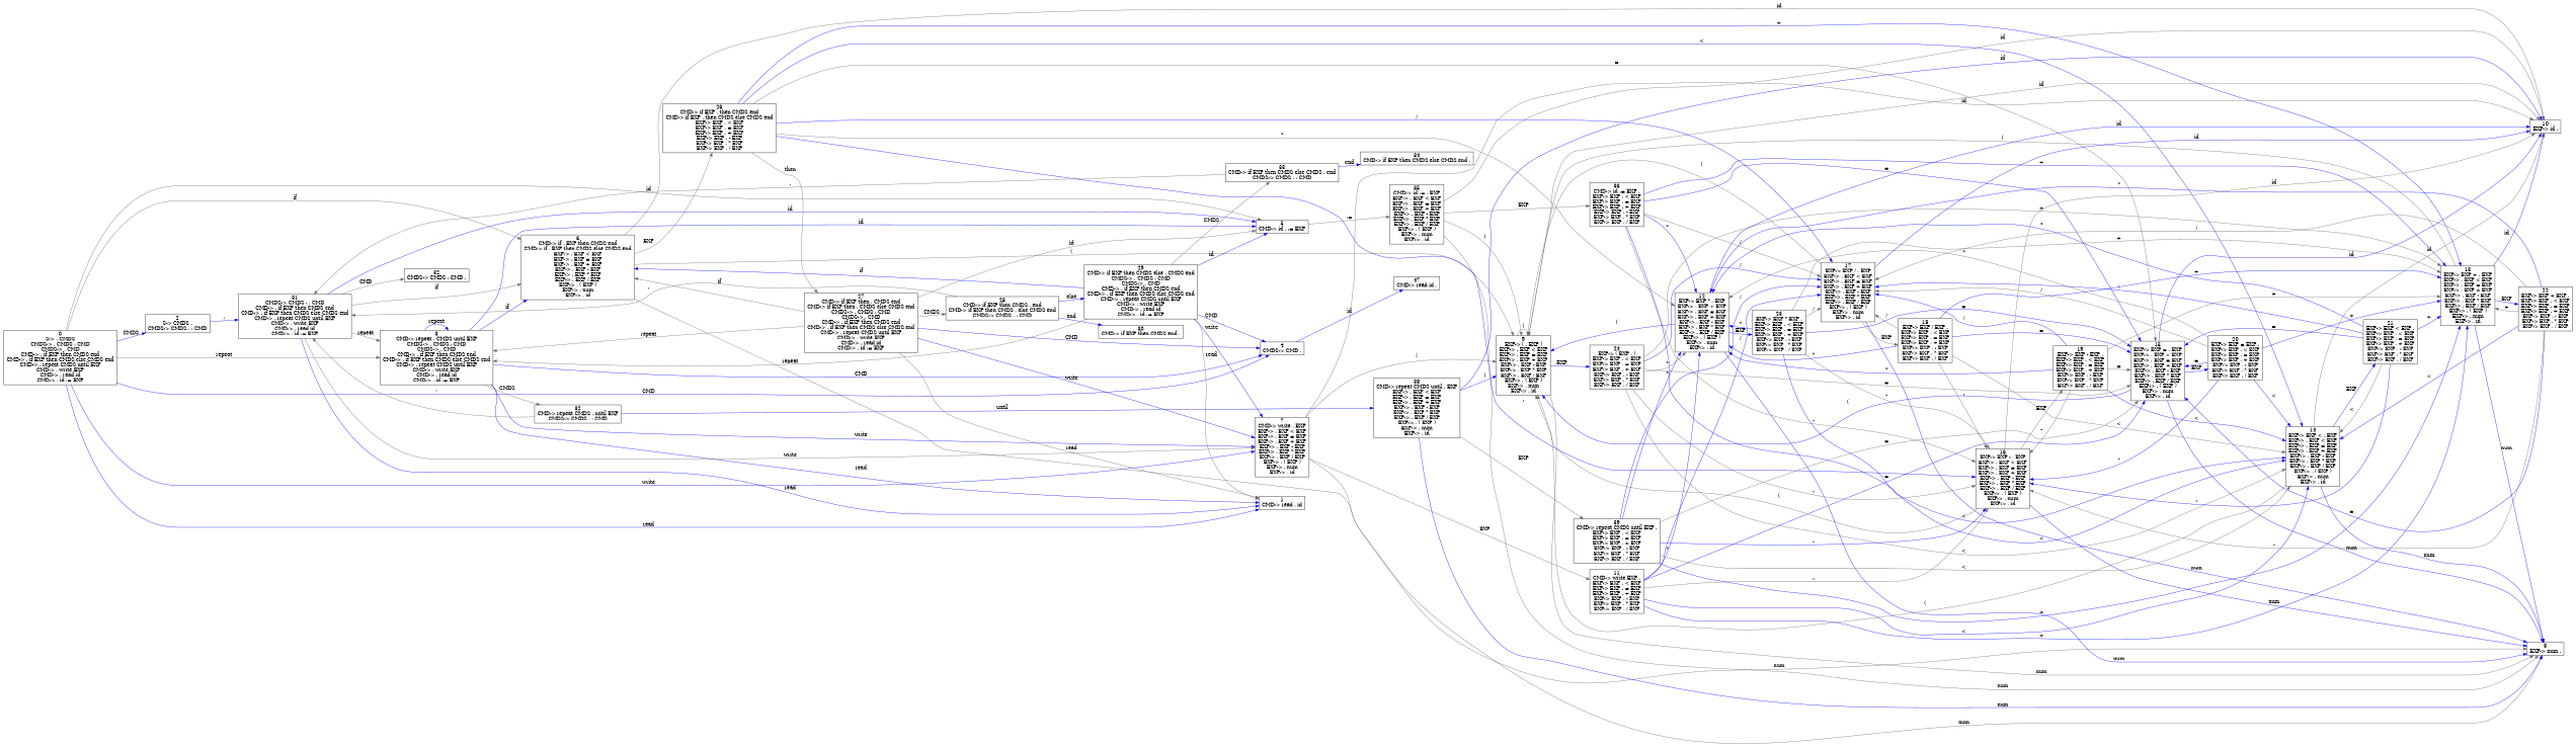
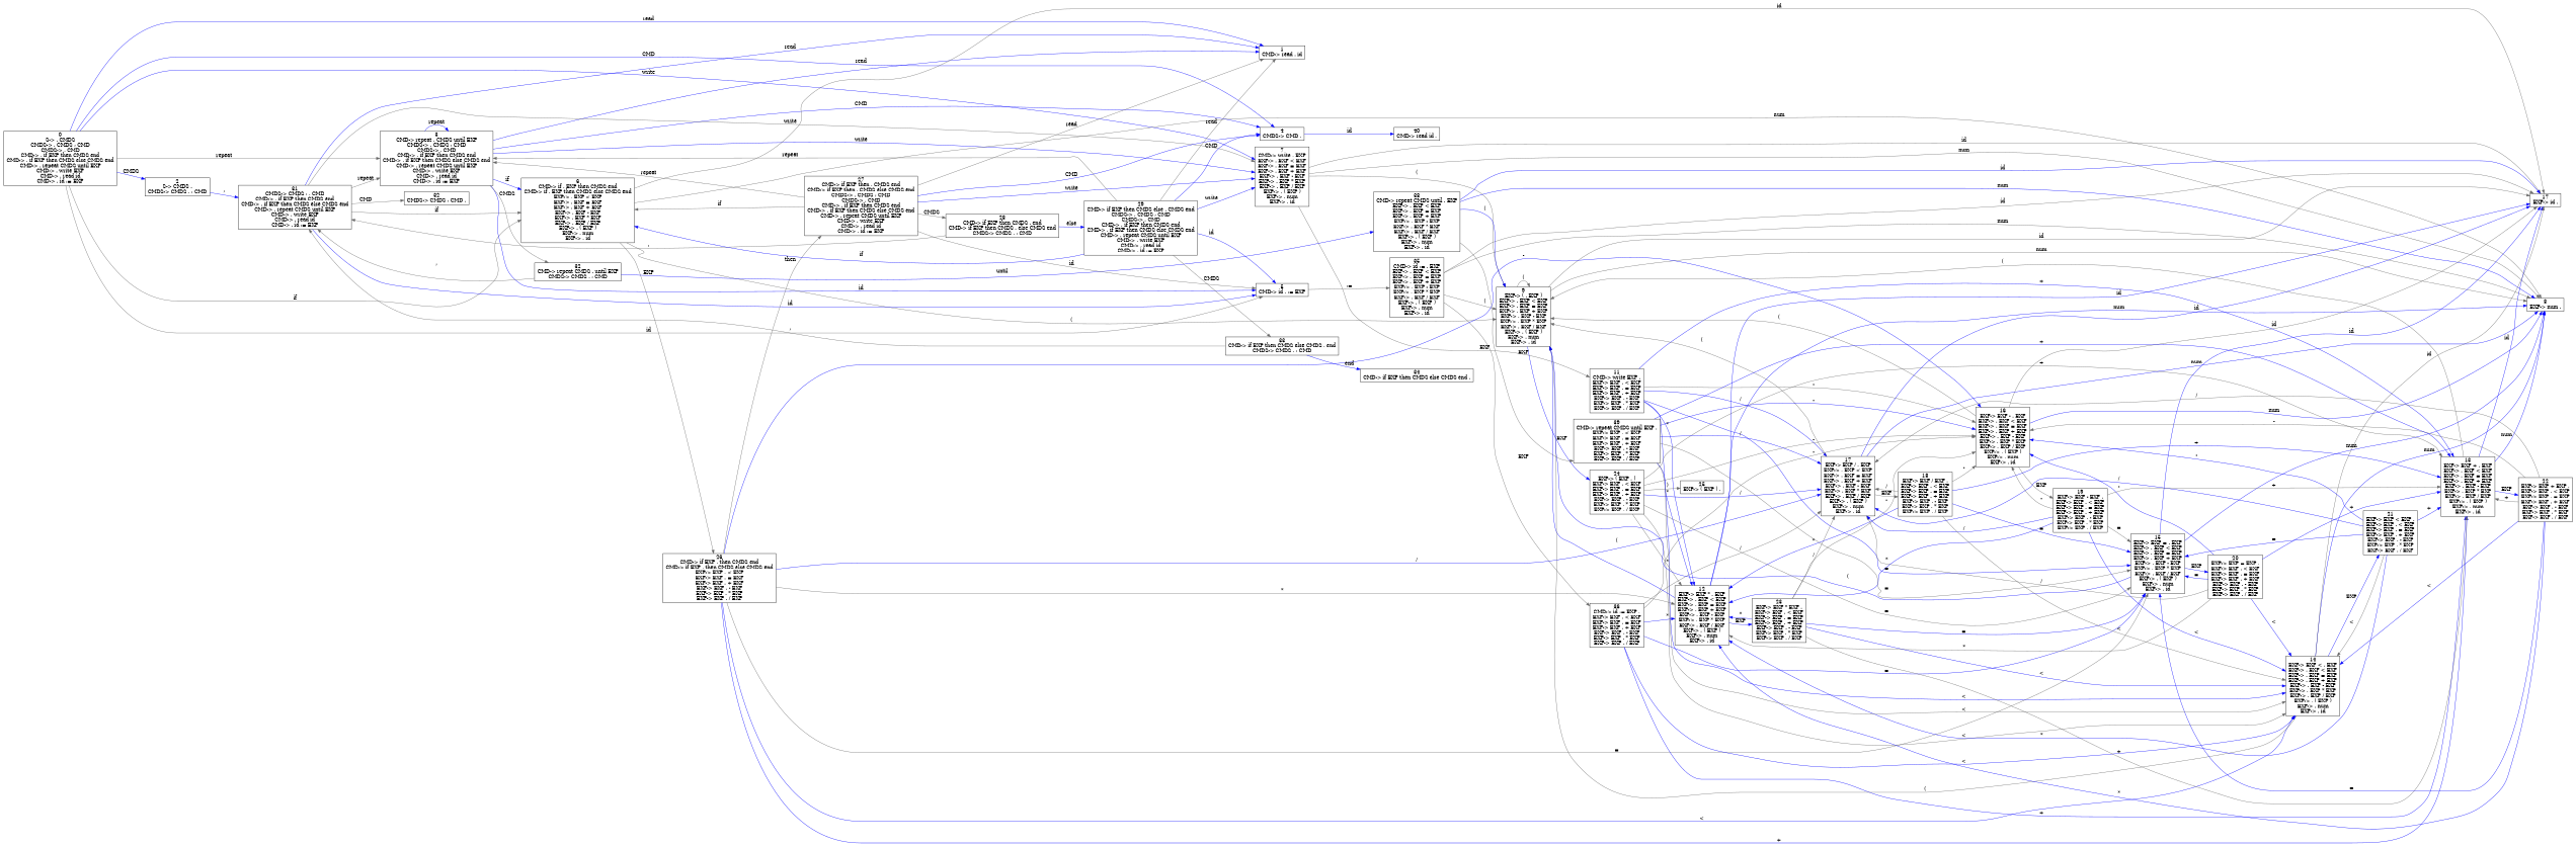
  digraph {
    rankdir=LR
    node [shape=box]
    edge [color=blue]
    n1 [label="0\nS-> . CMDS\nCMDS-> . CMDS ; CMD\nCMDS-> . CMD\nCMD-> . if EXP then CMDS end\nCMD-> . if EXP then CMDS else CMDS end\nCMD-> . repeat CMDS until EXP\nCMD-> . write EXP\nCMD-> . read id\nCMD-> . id := EXP\n"]
    n2 [label="1\nCMD-> read . id\n"]
    n3 [label="2\nS-> CMDS .\nCMDS-> CMDS . ; CMD\n"]
    n4 [label="3\nCMD-> repeat . CMDS until EXP\nCMDS-> . CMDS ; CMD\nCMDS-> . CMD\nCMD-> . if EXP then CMDS end\nCMD-> . if EXP then CMDS else CMDS end\nCMD-> . repeat CMDS until EXP\nCMD-> . write EXP\nCMD-> . read id\nCMD-> . id := EXP\n"]
    n5 [label="4\nCMDS-> CMD .\n"]
    n6 [label="5\nCMD-> id . := EXP\n"]
    n7 [label="6\nCMD-> if . EXP then CMDS end\nCMD-> if . EXP then CMDS else CMDS end\nEXP-> . EXP < EXP\nEXP-> . EXP = EXP\nEXP-> . EXP + EXP\nEXP-> . EXP - EXP\nEXP-> . EXP * EXP\nEXP-> . EXP / EXP\nEXP-> . ( EXP )\nEXP-> . num\nEXP-> . id\n"]
    n8 [label="7\nCMD-> write . EXP\nEXP-> . EXP < EXP\nEXP-> . EXP = EXP\nEXP-> . EXP + EXP\nEXP-> . EXP - EXP\nEXP-> . EXP * EXP\nEXP-> . EXP / EXP\nEXP-> . ( EXP )\nEXP-> . num\nEXP-> . id\n"]
    n9 [label="31\nCMDS-> CMDS ; . CMD\nCMD-> . if EXP then CMDS end\nCMD-> . if EXP then CMDS else CMDS end\nCMD-> . repeat CMDS until EXP\nCMD-> . write EXP\nCMD-> . read id\nCMD-> . id := EXP\n"]
    n10 [label="32\nCMD-> repeat CMDS . until EXP\nCMDS-> CMDS . ; CMD\n"]
-   n11 [label="47\nCMD-> read id .\n"]
+   n11 [label="40\nCMD-> read id .\n"]
    n12 [label="35\nCMD-> id := . EXP\nEXP-> . EXP < EXP\nEXP-> . EXP = EXP\nEXP-> . EXP + EXP\nEXP-> . EXP - EXP\nEXP-> . EXP * EXP\nEXP-> . EXP / EXP\nEXP-> . ( EXP )\nEXP-> . num\nEXP-> . id\n"]
    n13 [label="8\nEXP-> num .\n"]
    n14 [label="9\nEXP-> ( . EXP )\nEXP-> . EXP < EXP\nEXP-> . EXP = EXP\nEXP-> . EXP + EXP\nEXP-> . EXP - EXP\nEXP-> . EXP * EXP\nEXP-> . EXP / EXP\nEXP-> . ( EXP )\nEXP-> . num\nEXP-> . id\n"]
-   n15 [label="10\nEXP-> id .\n"]
+   n15 [label="17\nEXP-> id .\n"]
    n16 [label="26\nCMD-> if EXP . then CMDS end\nCMD-> if EXP . then CMDS else CMDS end\nEXP-> EXP . < EXP\nEXP-> EXP . = EXP\nEXP-> EXP . + EXP\nEXP-> EXP . - EXP\nEXP-> EXP . * EXP\nEXP-> EXP . / EXP\n"]
    n17 [label="11\nCMD-> write EXP .\nEXP-> EXP . < EXP\nEXP-> EXP . = EXP\nEXP-> EXP . + EXP\nEXP-> EXP . - EXP\nEXP-> EXP . * EXP\nEXP-> EXP . / EXP\n"]
    n18 [label="32\nCMDS-> CMDS ; CMD .\n"]
    n19 [label="38\nCMD-> repeat CMDS until . EXP\nEXP-> . EXP < EXP\nEXP-> . EXP = EXP\nEXP-> . EXP + EXP\nEXP-> . EXP - EXP\nEXP-> . EXP * EXP\nEXP-> . EXP / EXP\nEXP-> . ( EXP )\nEXP-> . num\nEXP-> . id\n"]
    n20 [label="36\nCMD-> id := EXP .\nEXP-> EXP . < EXP\nEXP-> EXP . = EXP\nEXP-> EXP . + EXP\nEXP-> EXP . - EXP\nEXP-> EXP . * EXP\nEXP-> EXP . / EXP\n"]
    n21 [label="24\nEXP-> ( EXP . )\nEXP-> EXP . < EXP\nEXP-> EXP . = EXP\nEXP-> EXP . + EXP\nEXP-> EXP . - EXP\nEXP-> EXP . * EXP\nEXP-> EXP . / EXP\n"]
    n22 [label="12\nEXP-> EXP * . EXP\nEXP-> . EXP < EXP\nEXP-> . EXP = EXP\nEXP-> . EXP + EXP\nEXP-> . EXP - EXP\nEXP-> . EXP * EXP\nEXP-> . EXP / EXP\nEXP-> . ( EXP )\nEXP-> . num\nEXP-> . id\n"]
    n23 [label="13\nEXP-> EXP + . EXP\nEXP-> . EXP < EXP\nEXP-> . EXP = EXP\nEXP-> . EXP + EXP\nEXP-> . EXP - EXP\nEXP-> . EXP * EXP\nEXP-> . EXP / EXP\nEXP-> . ( EXP )\nEXP-> . num\nEXP-> . id\n"]
    n24 [label="14\nEXP-> EXP < . EXP\nEXP-> . EXP < EXP\nEXP-> . EXP = EXP\nEXP-> . EXP + EXP\nEXP-> . EXP - EXP\nEXP-> . EXP * EXP\nEXP-> . EXP / EXP\nEXP-> . ( EXP )\nEXP-> . num\nEXP-> . id\n"]
    n25 [label="15\nEXP-> EXP = . EXP\nEXP-> . EXP < EXP\nEXP-> . EXP = EXP\nEXP-> . EXP + EXP\nEXP-> . EXP - EXP\nEXP-> . EXP * EXP\nEXP-> . EXP / EXP\nEXP-> . ( EXP )\nEXP-> . num\nEXP-> . id\n"]
    n26 [label="16\nEXP-> EXP - . EXP\nEXP-> . EXP < EXP\nEXP-> . EXP = EXP\nEXP-> . EXP + EXP\nEXP-> . EXP - EXP\nEXP-> . EXP * EXP\nEXP-> . EXP / EXP\nEXP-> . ( EXP )\nEXP-> . num\nEXP-> . id\n"]
    n27 [label="17\nEXP-> EXP / . EXP\nEXP-> . EXP < EXP\nEXP-> . EXP = EXP\nEXP-> . EXP + EXP\nEXP-> . EXP - EXP\nEXP-> . EXP * EXP\nEXP-> . EXP / EXP\nEXP-> . ( EXP )\nEXP-> . num\nEXP-> . id\n"]
    n28 [label="27\nCMD-> if EXP then . CMDS end\nCMD-> if EXP then . CMDS else CMDS end\nCMDS-> . CMDS ; CMD\nCMDS-> . CMD\nCMD-> . if EXP then CMDS end\nCMD-> . if EXP then CMDS else CMDS end\nCMD-> . repeat CMDS until EXP\nCMD-> . write EXP\nCMD-> . read id\nCMD-> . id := EXP\n"]
+   n29 [label="25\nEXP-> ( EXP ) .\n"]
    n30 [label="23\nEXP-> EXP * EXP .\nEXP-> EXP . < EXP\nEXP-> EXP . = EXP\nEXP-> EXP . + EXP\nEXP-> EXP . - EXP\nEXP-> EXP . * EXP\nEXP-> EXP . / EXP\n"]
    n31 [label="22\nEXP-> EXP + EXP .\nEXP-> EXP . < EXP\nEXP-> EXP . = EXP\nEXP-> EXP . + EXP\nEXP-> EXP . - EXP\nEXP-> EXP . * EXP\nEXP-> EXP . / EXP\n"]
    n32 [label="21\nEXP-> EXP < EXP .\nEXP-> EXP . < EXP\nEXP-> EXP . = EXP\nEXP-> EXP . + EXP\nEXP-> EXP . - EXP\nEXP-> EXP . * EXP\nEXP-> EXP . / EXP\n"]
    n33 [label="20\nEXP-> EXP = EXP .\nEXP-> EXP . < EXP\nEXP-> EXP . = EXP\nEXP-> EXP . + EXP\nEXP-> EXP . - EXP\nEXP-> EXP . * EXP\nEXP-> EXP . / EXP\n"]
    n34 [label="19\nEXP-> EXP - EXP .\nEXP-> EXP . < EXP\nEXP-> EXP . = EXP\nEXP-> EXP . + EXP\nEXP-> EXP . - EXP\nEXP-> EXP . * EXP\nEXP-> EXP . / EXP\n"]
    n35 [label="18\nEXP-> EXP / EXP .\nEXP-> EXP . < EXP\nEXP-> EXP . = EXP\nEXP-> EXP . + EXP\nEXP-> EXP . - EXP\nEXP-> EXP . * EXP\nEXP-> EXP . / EXP\n"]
    n36 [label="28\nCMD-> if EXP then CMDS . end\nCMD-> if EXP then CMDS . else CMDS end\nCMDS-> CMDS . ; CMD\n"]
    n37 [label="29\nCMD-> if EXP then CMDS else . CMDS end\nCMDS-> . CMDS ; CMD\nCMDS-> . CMD\nCMD-> . if EXP then CMDS end\nCMD-> . if EXP then CMDS else CMDS end\nCMD-> . repeat CMDS until EXP\nCMD-> . write EXP\nCMD-> . read id\nCMD-> . id := EXP\n"]
-   n38 [label="30\nCMD-> if EXP then CMDS end .\n"]
    n39 [label="33\nCMD-> if EXP then CMDS else CMDS . end\nCMDS-> CMDS . ; CMD\n"]
    n40 [label="34\nCMD-> if EXP then CMDS else CMDS end .\n"]
    n41 [label="39\nCMD-> repeat CMDS until EXP .\nEXP-> EXP . < EXP\nEXP-> EXP . = EXP\nEXP-> EXP . + EXP\nEXP-> EXP . - EXP\nEXP-> EXP . * EXP\nEXP-> EXP . / EXP\n"]
    n1 -> n2 [label=read]
    n1 -> n3 [label=CMDS]
    n1 -> n4 [color=gray40 label=repeat]
    n1 -> n5 [label=CMD]
    n1 -> n6 [color=gray40 label=id]
    n1 -> n7 [color=gray40 label=if]
    n1 -> n8 [label=write]
    n3 -> n9 [label=";"]
    n4 -> n2 [label=read]
    n4 -> n4 [label=repeat]
    n4 -> n5 [label=CMD]
    n4 -> n6 [label=id]
    n4 -> n7 [label=if]
    n4 -> n8 [label=write]
    n4 -> n10 [color=gray40 label=CMDS]
    n5 -> n11 [label=id]
    n6 -> n12 [color=gray40 label=":="]
    n7 -> n13 [color=gray40 label=num]
    n7 -> n14 [color=gray40 label="("]
    n7 -> n15 [color=gray40 label=id]
    n7 -> n16 [color=gray40 label=EXP]
    n8 -> n13 [color=gray40 label=num]
    n8 -> n14 [color=gray40 label="("]
    n8 -> n15 [color=gray40 label=id]
    n8 -> n17 [color=gray40 label=EXP]
    n9 -> n2 [label=read]
    n9 -> n4 [color=gray40 label=repeat]
    n9 -> n6 [label=id]
    n9 -> n7 [color=gray40 label=if]
    n9 -> n8 [color=gray40 label=write]
    n9 -> n18 [color=gray40 label=CMD]
    n10 -> n9 [color=gray40 label=";"]
    n10 -> n19 [label=until]
    n12 -> n13 [color=gray40 label=num]
    n12 -> n14 [color=gray40 label="("]
    n12 -> n15 [color=gray40 label=id]
    n12 -> n20 [color=gray40 label=EXP]
    n14 -> n13 [color=gray40 label=num]
    n14 -> n14 [color=gray40 label="("]
    n14 -> n15 [color=gray40 label=id]
    n14 -> n21 [label=EXP]
    n16 -> n22 [color=gray40 label="*"]
    n16 -> n23 [label="+"]
    n16 -> n24 [label="<"]
    n16 -> n25 [color=gray40 label="="]
    n16 -> n26 [label="-"]
    n16 -> n27 [label="/"]
    n16 -> n28 [color=gray40 label=then]
    n17 -> n22 [label="*"]
    n17 -> n23 [label="+"]
    n17 -> n24 [label="<"]
    n17 -> n25 [label="="]
    n17 -> n26 [color=gray40 label="-"]
    n17 -> n27 [label="/"]
    n19 -> n13 [label=num]
    n19 -> n14 [label="("]
    n19 -> n15 [label=id]
    n19 -> n41 [color=gray40 label=EXP]
    n20 -> n22 [label="*"]
    n20 -> n23 [label="+"]
    n20 -> n24 [label="<"]
    n20 -> n25 [label="="]
    n20 -> n26 [color=gray40 label="-"]
    n20 -> n27 [color=gray40 label="/"]
    n21 -> n22 [color=gray40 label="*"]
    n21 -> n23 [color=gray40 label="+"]
    n21 -> n24 [color=gray40 label="<"]
    n21 -> n25 [color=gray40 label="="]
    n21 -> n26 [color=gray40 label="-"]
    n21 -> n27 [label="/"]
+   n21 -> n29 [color=gray40 label=")"]
    n22 -> n13 [label=num]
    n22 -> n14 [label="("]
    n22 -> n15 [label=id]
    n22 -> n30 [label=EXP]
    n23 -> n13 [label=num]
    n23 -> n14 [color=gray40 label="("]
    n23 -> n15 [label=id]
    n23 -> n31 [label=EXP]
    n24 -> n13 [label=num]
    n24 -> n14 [color=gray40 label="("]
    n24 -> n15 [color=gray40 label=id]
    n24 -> n32 [label=EXP]
    n25 -> n13 [label=num]
    n25 -> n14 [label="("]
    n25 -> n15 [label=id]
    n25 -> n33 [label=EXP]
    n26 -> n13 [label=num]
    n26 -> n14 [color=gray40 label="("]
    n26 -> n15 [color=gray40 label=id]
    n26 -> n34 [color=gray40 label=EXP]
    n27 -> n13 [label=num]
    n27 -> n14 [color=gray40 label="("]
    n27 -> n15 [label=id]
    n27 -> n35 [color=gray40 label=EXP]
    n28 -> n2 [color=gray40 label=read]
    n28 -> n4 [color=gray40 label=repeat]
    n28 -> n5 [label=CMD]
    n28 -> n6 [color=gray40 label=id]
    n28 -> n7 [color=gray40 label=if]
    n28 -> n8 [label=write]
    n28 -> n36 [color=gray40 label=CMDS]
    n30 -> n22 [label="*"]
    n30 -> n23 [color=gray40 label="+"]
    n30 -> n24 [label="<"]
    n30 -> n25 [label="="]
    n30 -> n26 [color=gray40 label="-"]
    n30 -> n27 [color=gray40 label="/"]
    n31 -> n22 [label="*"]
    n31 -> n23 [color=gray40 label="+"]
    n31 -> n24 [label="<"]
    n31 -> n25 [label="="]
    n31 -> n26 [color=gray40 label="-"]
    n31 -> n27 [color=gray40 label="/"]
    n32 -> n22 [label="*"]
    n32 -> n23 [label="+"]
    n32 -> n24 [color=gray40 label="<"]
    n32 -> n25 [label="="]
    n32 -> n26 [label="-"]
    n32 -> n27 [label="/"]
    n33 -> n22 [color=gray40 label="*"]
    n33 -> n23 [label="+"]
    n33 -> n24 [label="<"]
    n33 -> n25 [label="="]
    n33 -> n26 [label="-"]
    n33 -> n27 [color=gray40 label="/"]
    n34 -> n22 [label="*"]
    n34 -> n23 [color=gray40 label="+"]
    n34 -> n24 [label="<"]
    n34 -> n25 [color=gray40 label="="]
    n34 -> n26 [color=gray40 label="-"]
    n34 -> n27 [label="/"]
    n35 -> n22 [label="*"]
    n35 -> n23 [label="+"]
    n35 -> n24 [color=gray40 label="<"]
    n35 -> n25 [label="="]
    n35 -> n26 [color=gray40 label="-"]
    n35 -> n27 [color=gray40 label="/"]
    n36 -> n9 [color=gray40 label=";"]
    n36 -> n37 [label=else]
-   n36 -> n38 [label=end]
    n37 -> n2 [color=gray40 label=read]
    n37 -> n4 [color=gray40 label=repeat]
    n37 -> n5 [label=CMD]
    n37 -> n6 [label=id]
    n37 -> n7 [label=if]
    n37 -> n8 [label=write]
    n37 -> n39 [color=gray40 label=CMDS]
    n39 -> n9 [color=gray40 label=";"]
    n39 -> n40 [label=end]
    n41 -> n22 [label="*"]
    n41 -> n23 [label="+"]
    n41 -> n24 [color=gray40 label="<"]
    n41 -> n25 [color=gray40 label="="]
    n41 -> n26 [label="-"]
    n41 -> n27 [label="/"]
  }
